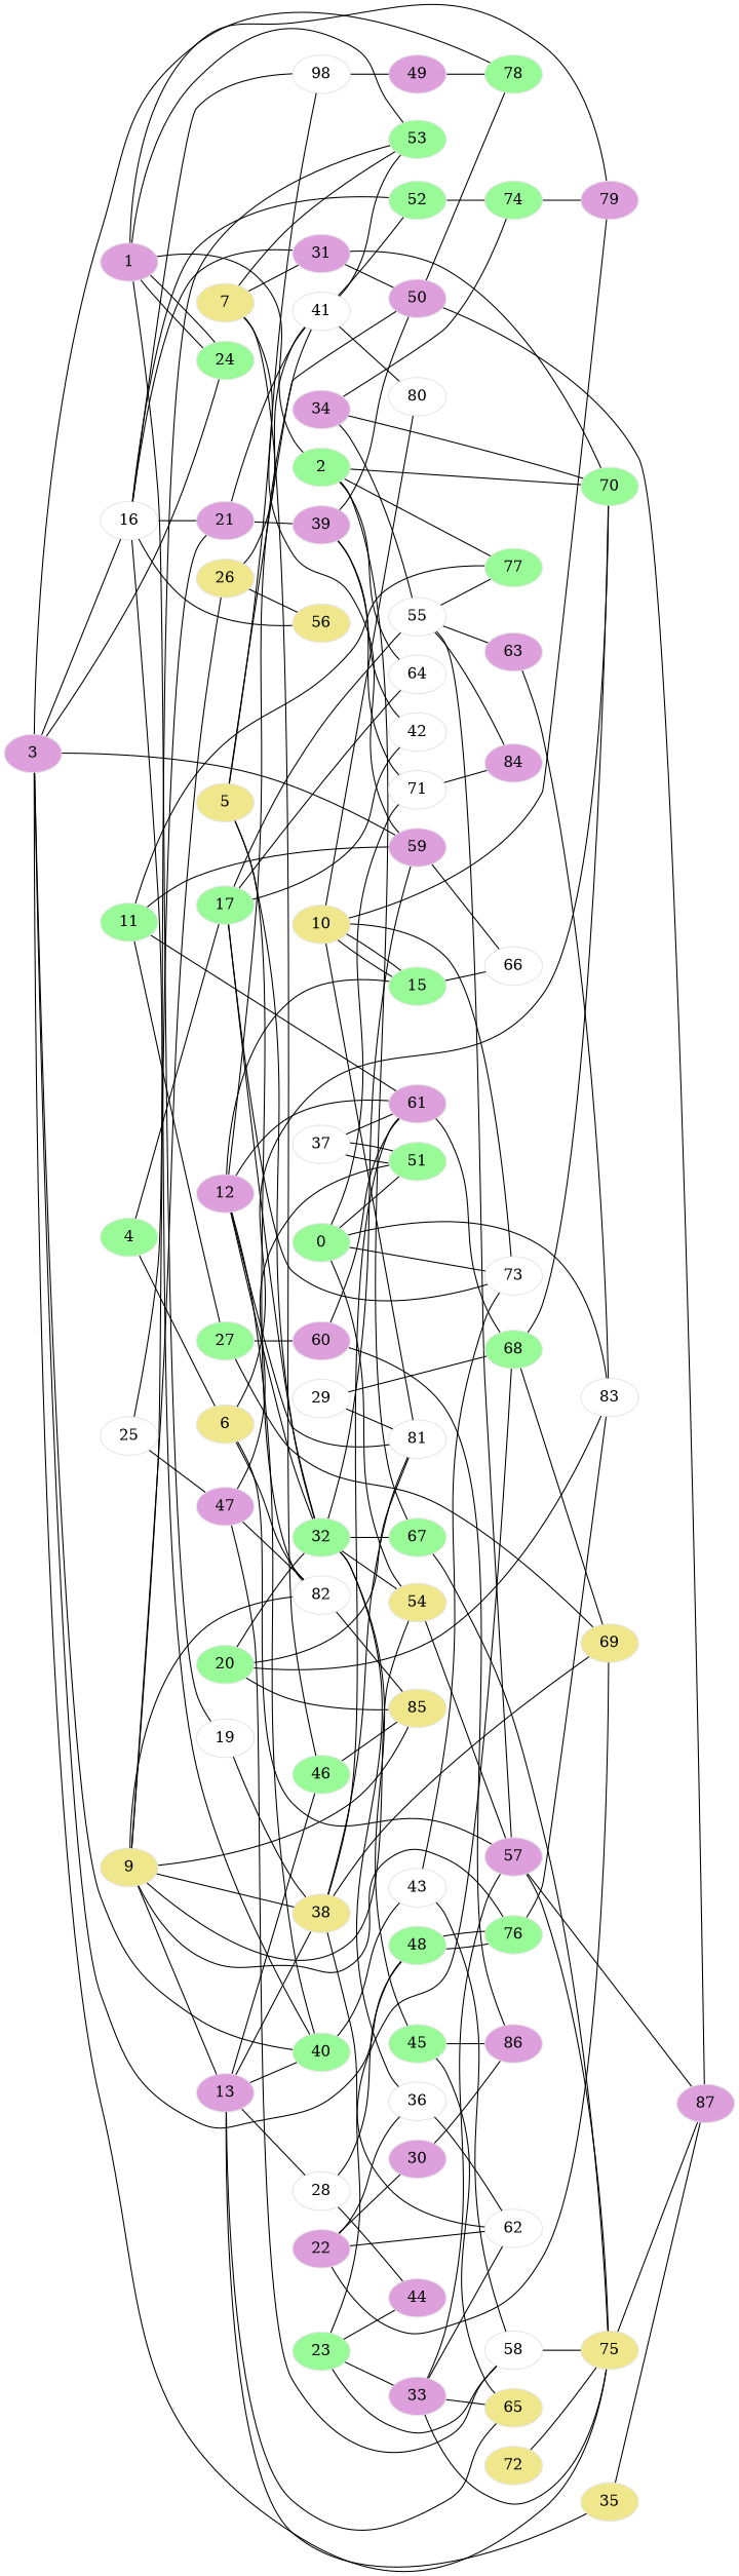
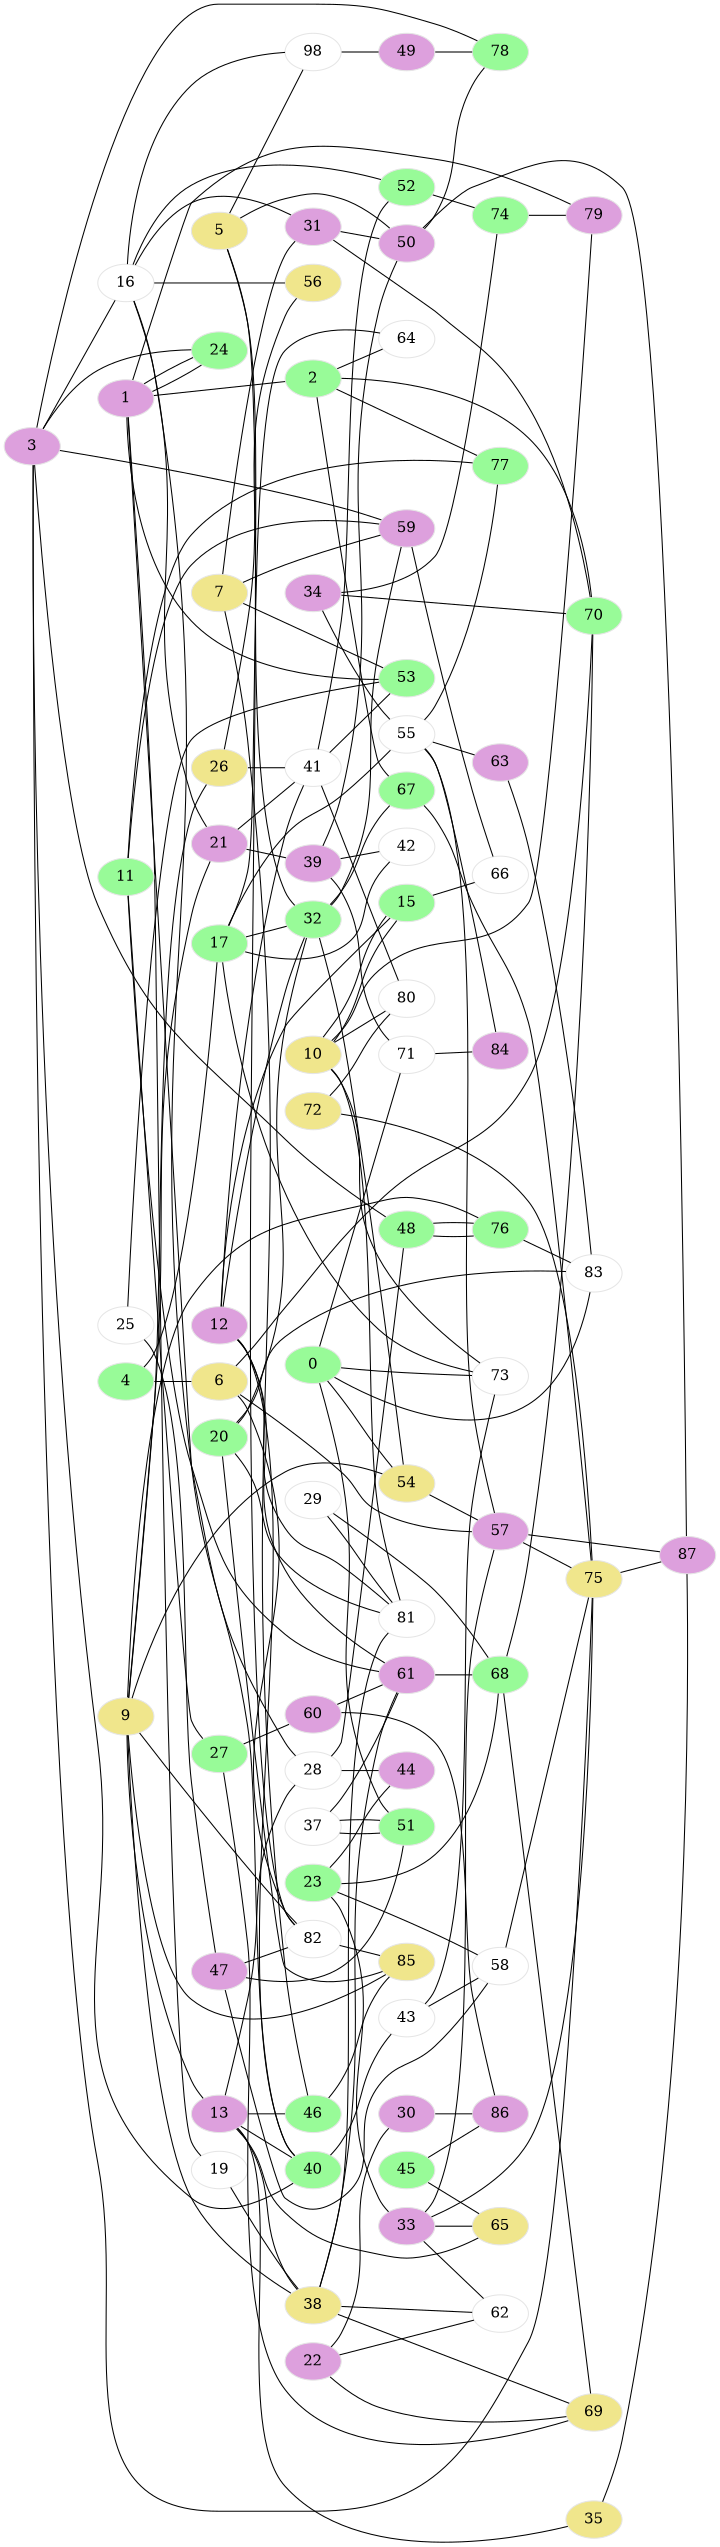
  graph {
    rankdir=LR
    node [color=gray90 fillcolor=palegreen style=filled]
    2
    1 [fillcolor=plum]
    19 [fillcolor=white]
    24
    28 [fillcolor=white]
    53
    79 [fillcolor=plum]
    64 [fillcolor=white]
    67
    70
    77
    38 [fillcolor=khaki]
    48
    44 [fillcolor=plum]
    75 [fillcolor=khaki]
    3 [fillcolor=plum]
    16 [fillcolor=white]
    40
    59 [fillcolor=plum]
    78
    n21 [fillcolor=white label=98]
    31 [fillcolor=plum]
    21 [fillcolor=plum]
    52
    56 [fillcolor=khaki]
    43 [fillcolor=white]
    76
    66 [fillcolor=white]
    87 [fillcolor=plum]
    4
    6 [fillcolor=khaki]
    17
    82 [fillcolor=white]
    57 [fillcolor=plum]
    32
    73 [fillcolor=white]
    42 [fillcolor=white]
    55 [fillcolor=white]
    5 [fillcolor=khaki]
    50 [fillcolor=plum]
    49 [fillcolor=plum]
    54 [fillcolor=khaki]
-   36 [fillcolor=white]
    45
    85 [fillcolor=khaki]
    7 [fillcolor=khaki]
    46
    n48 [label=0]
    51
    71 [fillcolor=white]
    83 [fillcolor=white]
    84 [fillcolor=plum]
    9 [fillcolor=khaki]
    13 [fillcolor=plum]
    26 [fillcolor=khaki]
    35 [fillcolor=khaki]
    65 [fillcolor=khaki]
    41 [fillcolor=white]
    39 [fillcolor=plum]
    81 [fillcolor=white]
    61 [fillcolor=plum]
    62 [fillcolor=white]
    69 [fillcolor=khaki]
    10 [fillcolor=khaki]
    15
    80 [fillcolor=white]
    11
    27
    60 [fillcolor=plum]
    68
    12 [fillcolor=plum]
    25 [fillcolor=white]
    47 [fillcolor=plum]
    30 [fillcolor=plum]
    86 [fillcolor=plum]
    74
    63 [fillcolor=plum]
    20
    22 [fillcolor=plum]
    23
    33 [fillcolor=plum]
    58 [fillcolor=white]
    29 [fillcolor=white]
    34 [fillcolor=plum]
    37 [fillcolor=white]
    72 [fillcolor=khaki]
    2 -- 64
    2 -- 67
    2 -- 70
    2 -- 77
    1 -- 2
    1 -- 19
    1 -- 24
    1 -- 24
+   1 -- 28
    1 -- 53
    1 -- 79
    19 -- 38
    28 -- 48
    28 -- 44
    67 -- 75
    38 -- 81
    38 -- 61
    38 -- 62
    38 -- 69
    48 -- 76
    48 -- 76
    75 -- 87
    3 -- 24
    3 -- 48
    3 -- 75
    3 -- 16
    3 -- 40
    3 -- 59
    3 -- 78
    16 -- 40
    16 -- n21
    16 -- 31
    16 -- 21
    16 -- 52
    16 -- 56
    40 -- 43
    59 -- 66
    n21 -- 49
    31 -- 70
    31 -- 50
    21 -- 41
    21 -- 39
    52 -- 74
    43 -- 73
    43 -- 58
    76 -- 83
    4 -- 6
    4 -- 17
    6 -- 70
    6 -- 82
    6 -- 57
    17 -- 64
    17 -- 32
    17 -- 73
    17 -- 42
    17 -- 55
    82 -- 85
    57 -- 75
    57 -- 87
    32 -- 67
    32 -- 59
    32 -- 54
-   32 -- 36
-   32 -- 45
    55 -- 77
    55 -- 57
    55 -- 84
    55 -- 63
    5 -- n21
    5 -- 82
    5 -- 32
    5 -- 50
    50 -- 78
    50 -- 87
    49 -- 78
    54 -- 57
-   36 -- 62
    45 -- 65
    45 -- 86
    7 -- 53
    7 -- 59
    7 -- 31
    7 -- 46
    46 -- 85
    n48 -- 73
    n48 -- 54
    n48 -- 51
    n48 -- 71
    n48 -- 83
    71 -- 84
    9 -- 38
    9 -- 21
    9 -- 76
    9 -- 82
    9 -- 54
    9 -- 85
    9 -- 13
    9 -- 26
    13 -- 28
    13 -- 38
    13 -- 40
    13 -- 46
    13 -- 35
    13 -- 65
    26 -- 56
    26 -- 41
    35 -- 87
    41 -- 53
    41 -- 52
    41 -- 80
    39 -- 42
    39 -- 50
    39 -- 71
    61 -- 68
    10 -- 79
    10 -- 73
    10 -- 81
    10 -- 15
    10 -- 15
    10 -- 80
    15 -- 66
    11 -- 77
    11 -- 59
    11 -- 61
    11 -- 27
    27 -- 69
    27 -- 60
    60 -- 61
    60 -- 86
    68 -- 70
    68 -- 69
    12 -- 40
    12 -- 32
    12 -- 41
    12 -- 81
    12 -- 61
    12 -- 15
    25 -- 53
    25 -- 47
    47 -- 82
    47 -- 51
    47 -- 58
    30 -- 86
    74 -- 79
    63 -- 83
    20 -- 32
    20 -- 85
    20 -- 83
    20 -- 81
-   22 -- 36
    22 -- 62
    22 -- 69
    22 -- 30
    23 -- 44
    23 -- 68
    23 -- 33
    23 -- 58
    33 -- 75
    33 -- 57
    33 -- 65
    33 -- 62
    58 -- 75
    29 -- 81
    29 -- 68
    34 -- 70
    34 -- 55
    34 -- 74
    37 -- 51
    37 -- 51
    37 -- 61
    72 -- 75
+   72 -- 80
  }
